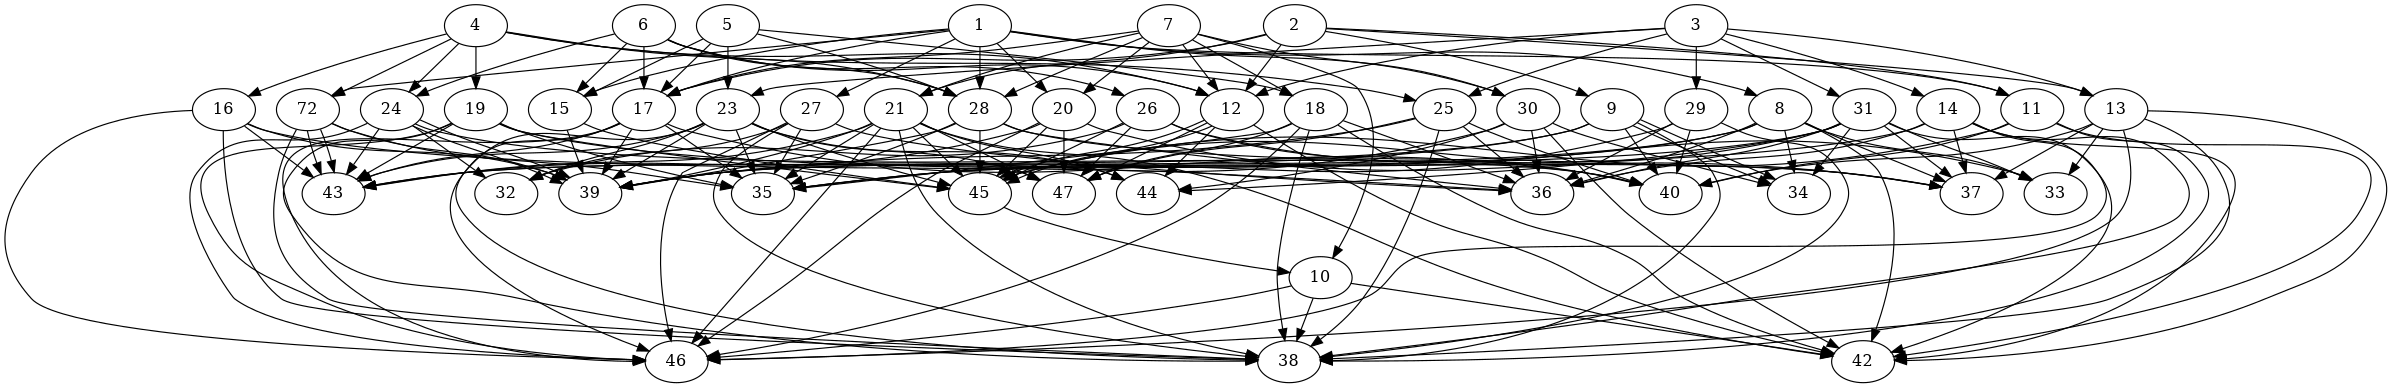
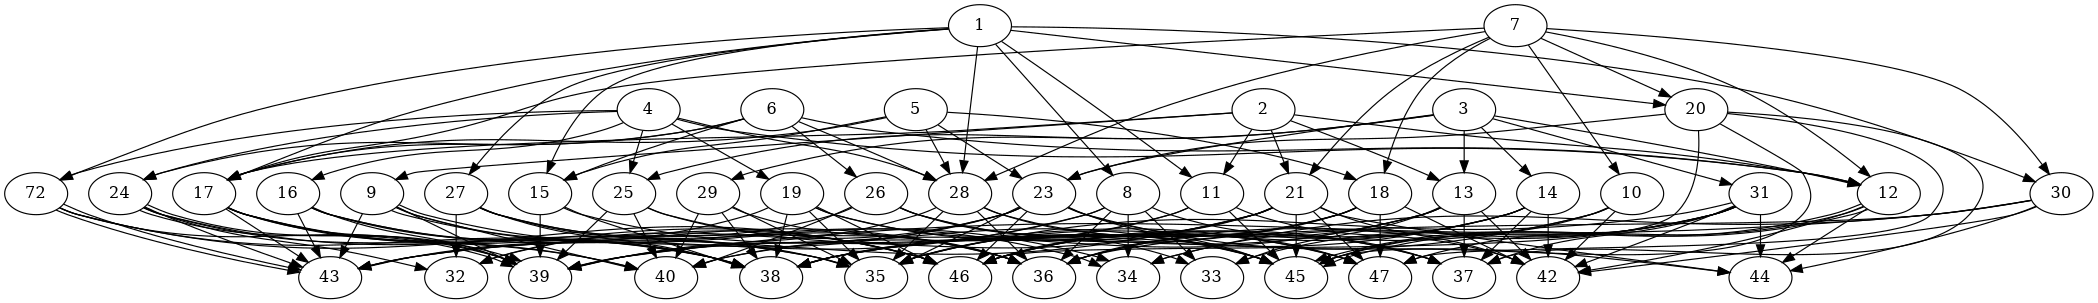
  digraph {
    node [alpha=0.18]
    1 [expect_size=315938047696830464000]
    8 [alpha=0.01 expect_size=1031244429683592832]
    11 [alpha=0.16 expect_size=4868529711016834]
    15 [expect_size=110205955108386111488]
    17 [alpha=0.10 expect_size=547182558288397]
    20 [expect_size=2266497172191404097536]
    n7 [alpha=0.04 expect_size=11454619095164478 label=72]
    27 [alpha=0.17 expect_size=1627254704579360587776]
    28 [alpha=0.10 expect_size=292455630838225152]
    30 [alpha=0.01 expect_size=549964334836263104]
    33 [alpha=0.14 expect_size=206118673430041760]
    34 [expect_size=6390096018867040]
    36 [alpha=0.15 expect_size=29970564086582048]
    37 [alpha=0.09 expect_size=2077236009605202444288]
    39 [alpha=0.17 expect_size=729554751012713344]
    42 [alpha=0.03 expect_size=1286671431547069184]
    43 [alpha=0.14 expect_size=958479505486773760]
    38 [alpha=0.15 expect_size=744681495632096128]
    40 [alpha=0.05 expect_size=65014239690832864]
    45 [alpha=0.17 expect_size=67054784272407144]
    46 [alpha=0.08 expect_size=762171820813611696128]
    35 [alpha=0.16 expect_size=21729459883314396]
    47 [alpha=0.20 expect_size=16231767271033506]
    32 [alpha=0.01 expect_size=15564440312192434176]
    44 [alpha=0.15 expect_size=17270355192692394]
    2 [alpha=0.02 expect_size=1087601630994448]
    9 [alpha=0.17 expect_size=1030063319128800755712]
    12 [alpha=0.06 expect_size=894261724812010323968]
    13 [alpha=0.15 expect_size=27077177971965824]
    21 [alpha=0.05 expect_size=45443370989748712]
    3 [expect_size=13190000366076740]
    14 [alpha=0.11 expect_size=11174285439623792]
    23 [alpha=0.16 expect_size=16321213622404506]
    25 [alpha=0.10 expect_size=2104807971665027328]
    29 [alpha=0.16 expect_size=31734972719389880]
    31 [alpha=0.03 expect_size=40060481209106432000]
    4 [alpha=0.04 expect_size=120189122088246706176]
    16 [alpha=0.00 expect_size=2342931121689264]
    19 [alpha=0.12 expect_size=1839254539862016000000]
    24 [alpha=0.19 expect_size=9528867847824846]
    5 [alpha=0.17 expect_size=561262895382664512]
    18 [alpha=0.01 expect_size=20151463291657164]
    6 [alpha=0.14 expect_size=1347795840290628042752]
    26 [alpha=0.06 expect_size=351125816955185280]
    7 [alpha=0.07 expect_size=13626479300675788]
    10 [alpha=0.10 expect_size=319229436790201909248]
    1 -> 8
    1 -> 11
    1 -> 15
    1 -> 17
    1 -> 20
    1 -> n7
    1 -> 27
    1 -> 28
    1 -> 30
    8 -> 33
    8 -> 34
    8 -> 36
    8 -> 37
    8 -> 39
-   8 -> 42
    8 -> 43
    11 -> 42
    11 -> 38
    11 -> 40
    11 -> 45
    15 -> 39
-   25 -> 38
+   15 -> 38
    15 -> 45
    17 -> 39
    17 -> 43
    17 -> 38
    17 -> 40
    17 -> 46
    17 -> 35
    20 -> 37
-   20 -> 43
+   20 -> 23
    20 -> 45
    20 -> 46
    20 -> 47
    n7 -> 39
    n7 -> 43
    n7 -> 43
    n7 -> 38
    n7 -> 35
    27 -> 36
    27 -> 38
    27 -> 46
    27 -> 35
    27 -> 32
    28 -> 36
    28 -> 37
    28 -> 39
    28 -> 45
    28 -> 35
    30 -> 34
    30 -> 36
    30 -> 39
    30 -> 42
    30 -> 44
    2 -> 11
    2 -> 17
    2 -> 9
    2 -> 12
    2 -> 13
    2 -> 21
    9 -> 34
    9 -> 34
    9 -> 39
    9 -> 43
    9 -> 38
    9 -> 40
    12 -> 42
    12 -> 45
    12 -> 45
    12 -> 47
    12 -> 44
    13 -> 33
    13 -> 37
    13 -> 42
    13 -> 38
    13 -> 40
    13 -> 46
    21 -> 39
    21 -> 42
    21 -> 43
    21 -> 38
    21 -> 45
    21 -> 46
    21 -> 35
    21 -> 47
    21 -> 44
    3 -> 12
    3 -> 13
    3 -> 14
    3 -> 23
    3 -> 25
    3 -> 29
    3 -> 31
    14 -> 36
    14 -> 37
    14 -> 42
    14 -> 38
    14 -> 46
    14 -> 35
    23 -> 39
    23 -> 43
    23 -> 45
    23 -> 46
    23 -> 35
    23 -> 47
    23 -> 32
    23 -> 44
    25 -> 36
    25 -> 39
    25 -> 40
    25 -> 47
    29 -> 36
    29 -> 38
    29 -> 40
    29 -> 35
    31 -> 33
    31 -> 34
    31 -> 36
    31 -> 37
    31 -> 42
    31 -> 45
    31 -> 35
    31 -> 44
    4 -> n7
    4 -> 28
    4 -> 12
    4 -> 25
    4 -> 16
    4 -> 19
    4 -> 24
    16 -> 36
    16 -> 39
    16 -> 43
    16 -> 38
    16 -> 46
    19 -> 37
    19 -> 43
    19 -> 38
    19 -> 45
    19 -> 46
    19 -> 35
    24 -> 39
    24 -> 39
    24 -> 43
    24 -> 40
    24 -> 46
    24 -> 32
    5 -> 15
    5 -> 17
    5 -> 28
    5 -> 23
    5 -> 18
    18 -> 36
    18 -> 42
    18 -> 38
    18 -> 46
    18 -> 35
    18 -> 47
    6 -> 15
    6 -> 17
    6 -> 28
    6 -> 12
    6 -> 24
    6 -> 26
    26 -> 33
    26 -> 40
    26 -> 45
    26 -> 47
    26 -> 32
    7 -> 17
    7 -> 20
    7 -> 28
    7 -> 30
    7 -> 12
    7 -> 21
    7 -> 18
    7 -> 10
    10 -> 42
    10 -> 38
-   45 -> 10
+   10 -> 45
    10 -> 46
  }
